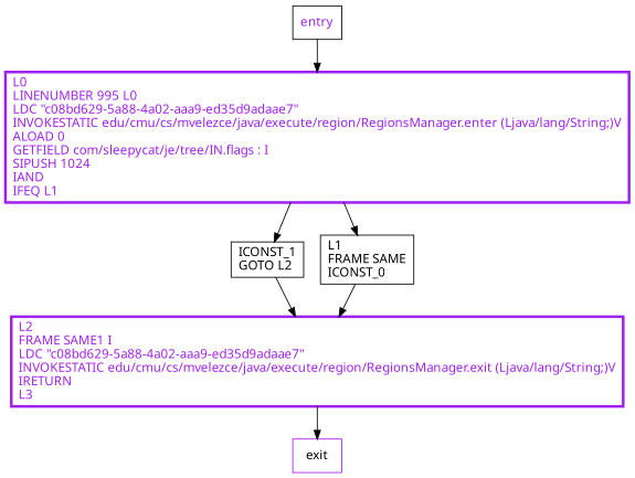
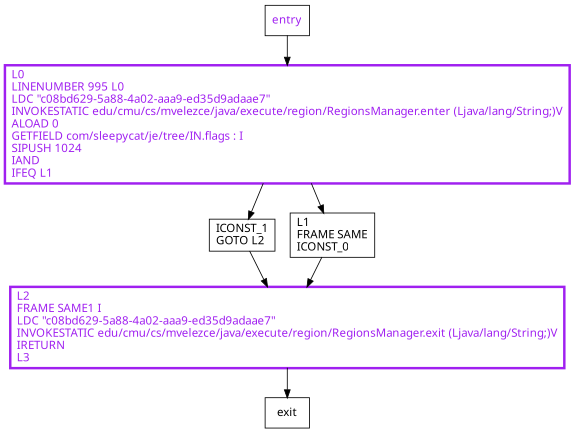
  digraph {
    fontname="Noto Sans"
    node [fontname="Noto Sans" shape=record]
    edge [fontname="Noto Sans"]
    n1 [color=purple fontcolor=purple label="L0\lLINENUMBER 995 L0\lLDC \"c08bd629-5a88-4a02-aaa9-ed35d9adaae7\"\lINVOKESTATIC edu/cmu/cs/mvelezce/java/execute/region/RegionsManager.enter (Ljava/lang/String;)V\lALOAD 0\lGETFIELD com/sleepycat/je/tree/IN.flags : I\lSIPUSH 1024\lIAND\lIFEQ L1\l" penwidth=3]
    n2 [label="ICONST_1\lGOTO L2\l"]
    n3 [label="L1\lFRAME SAME\lICONST_0\l"]
    n4 [color=purple fontcolor=purple label="L2\lFRAME SAME1 I\lLDC \"c08bd629-5a88-4a02-aaa9-ed35d9adaae7\"\lINVOKESTATIC edu/cmu/cs/mvelezce/java/execute/region/RegionsManager.exit (Ljava/lang/String;)V\lIRETURN\lL3\l" penwidth=3]
-   exit [color=purple]
+   exit
    entry [fontcolor=purple]
    n1 -> n2
    n1 -> n3
    n2 -> n4
    n3 -> n4
    n4 -> exit
    entry -> n1
  }
